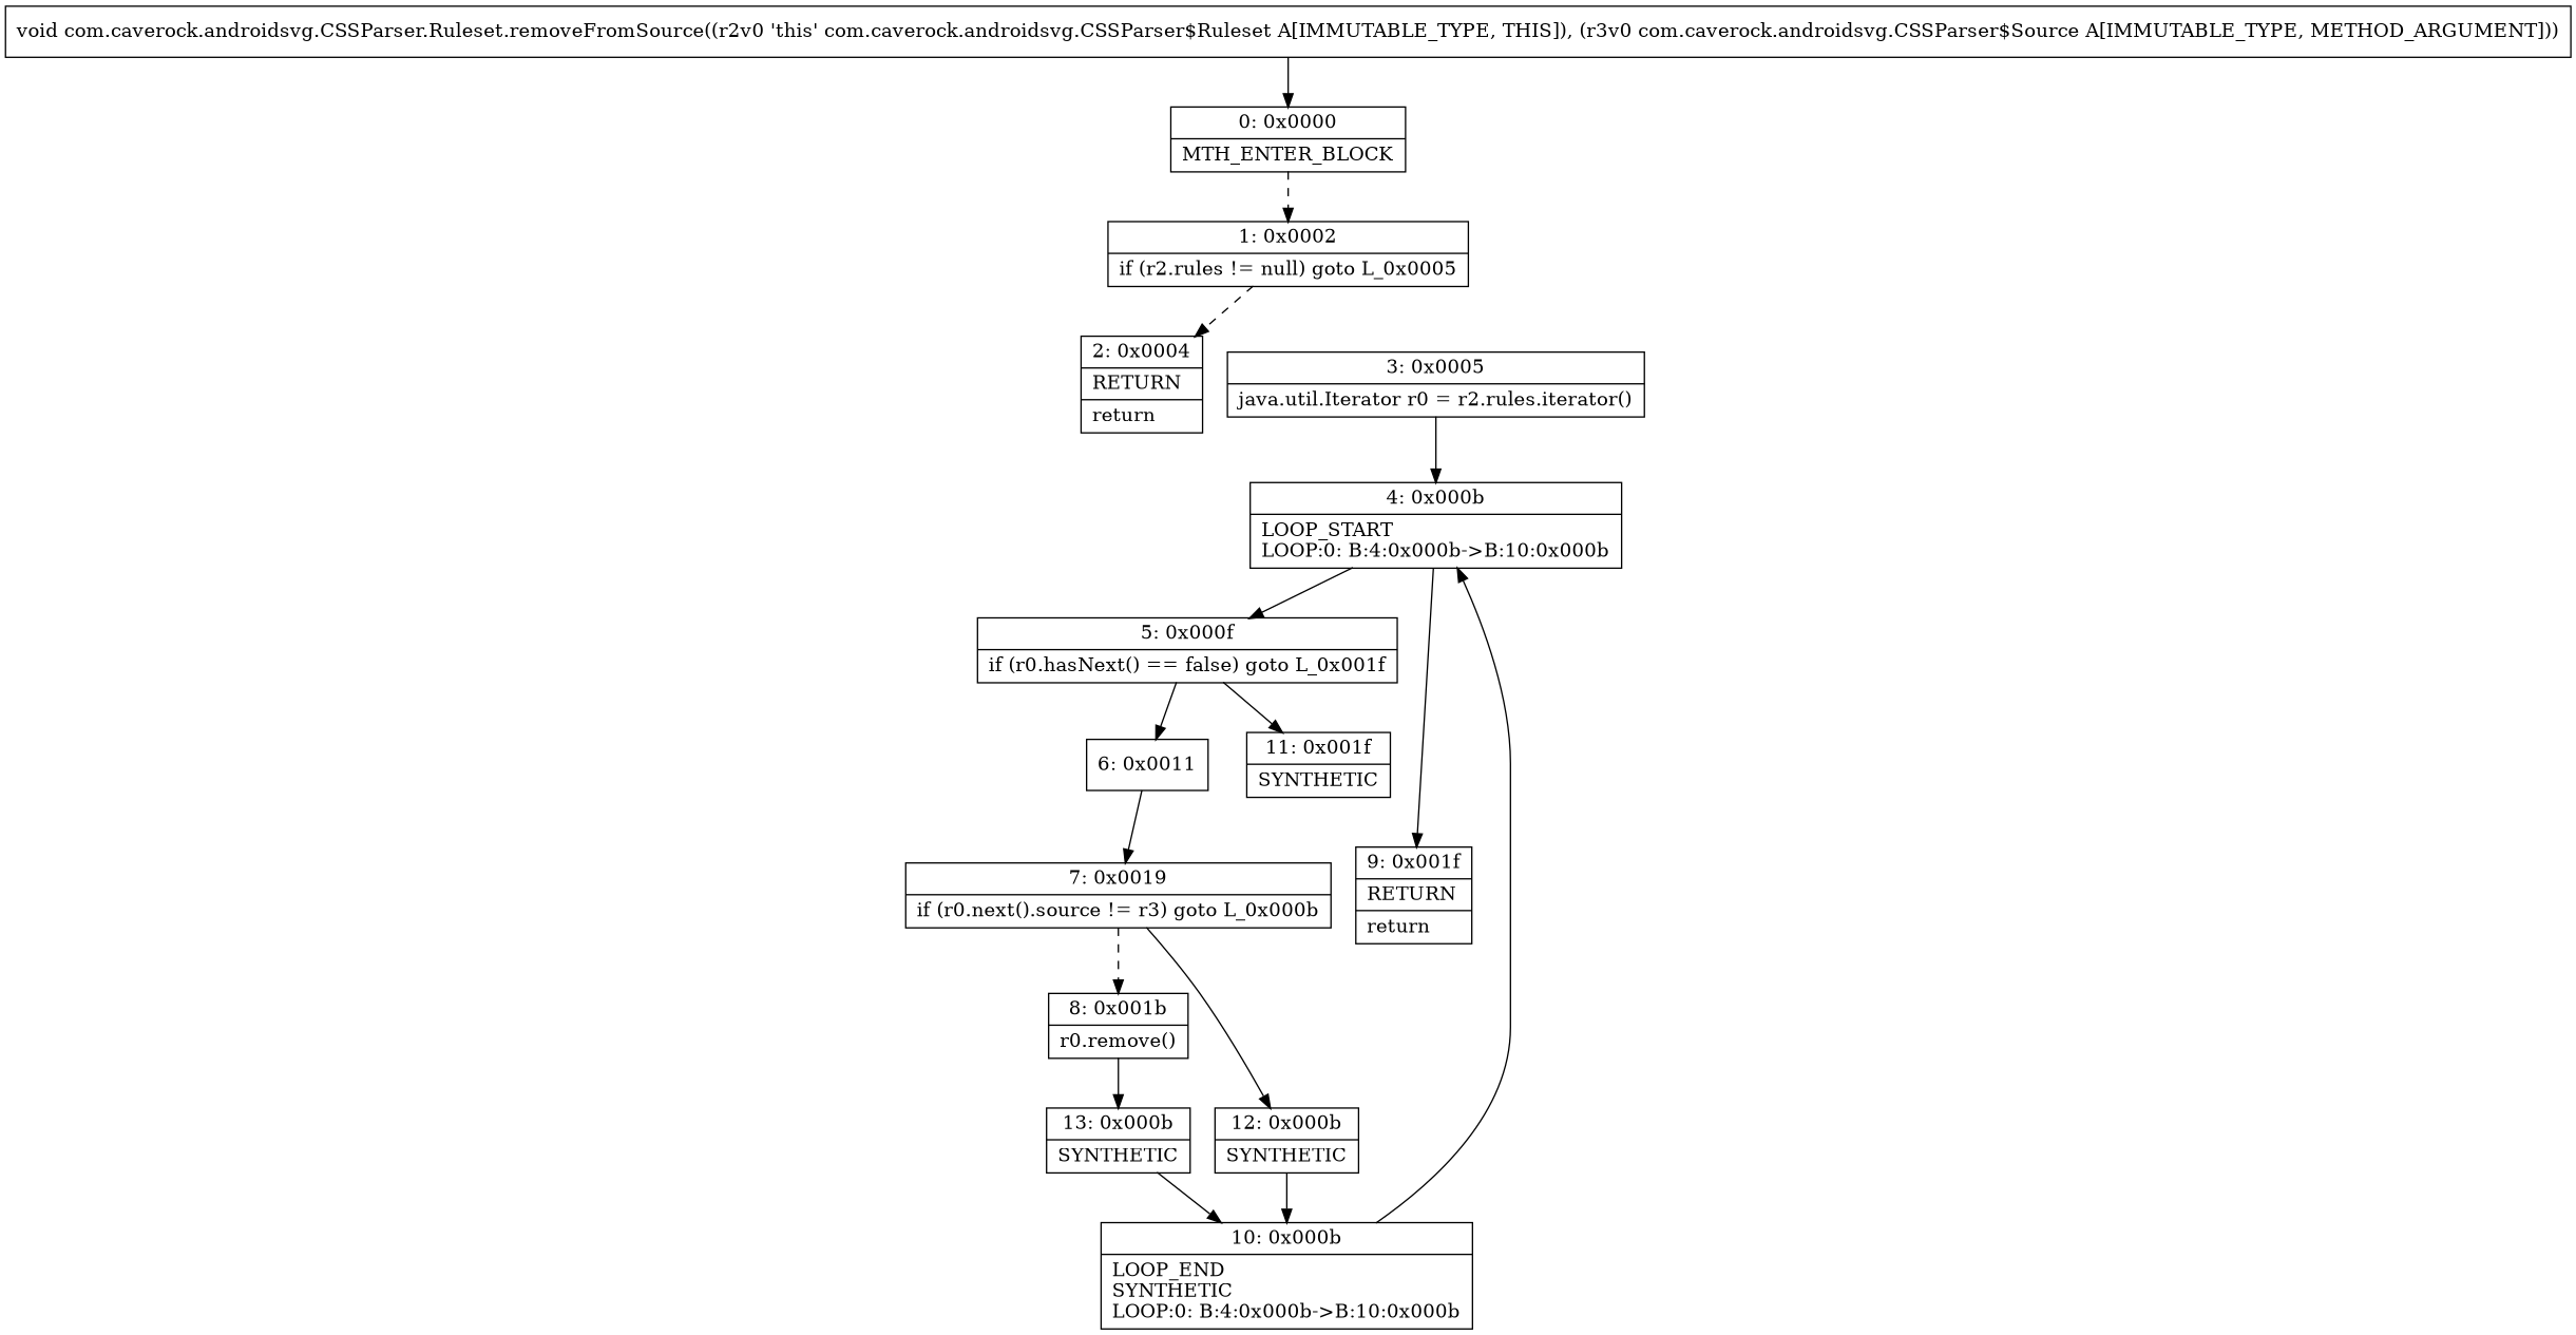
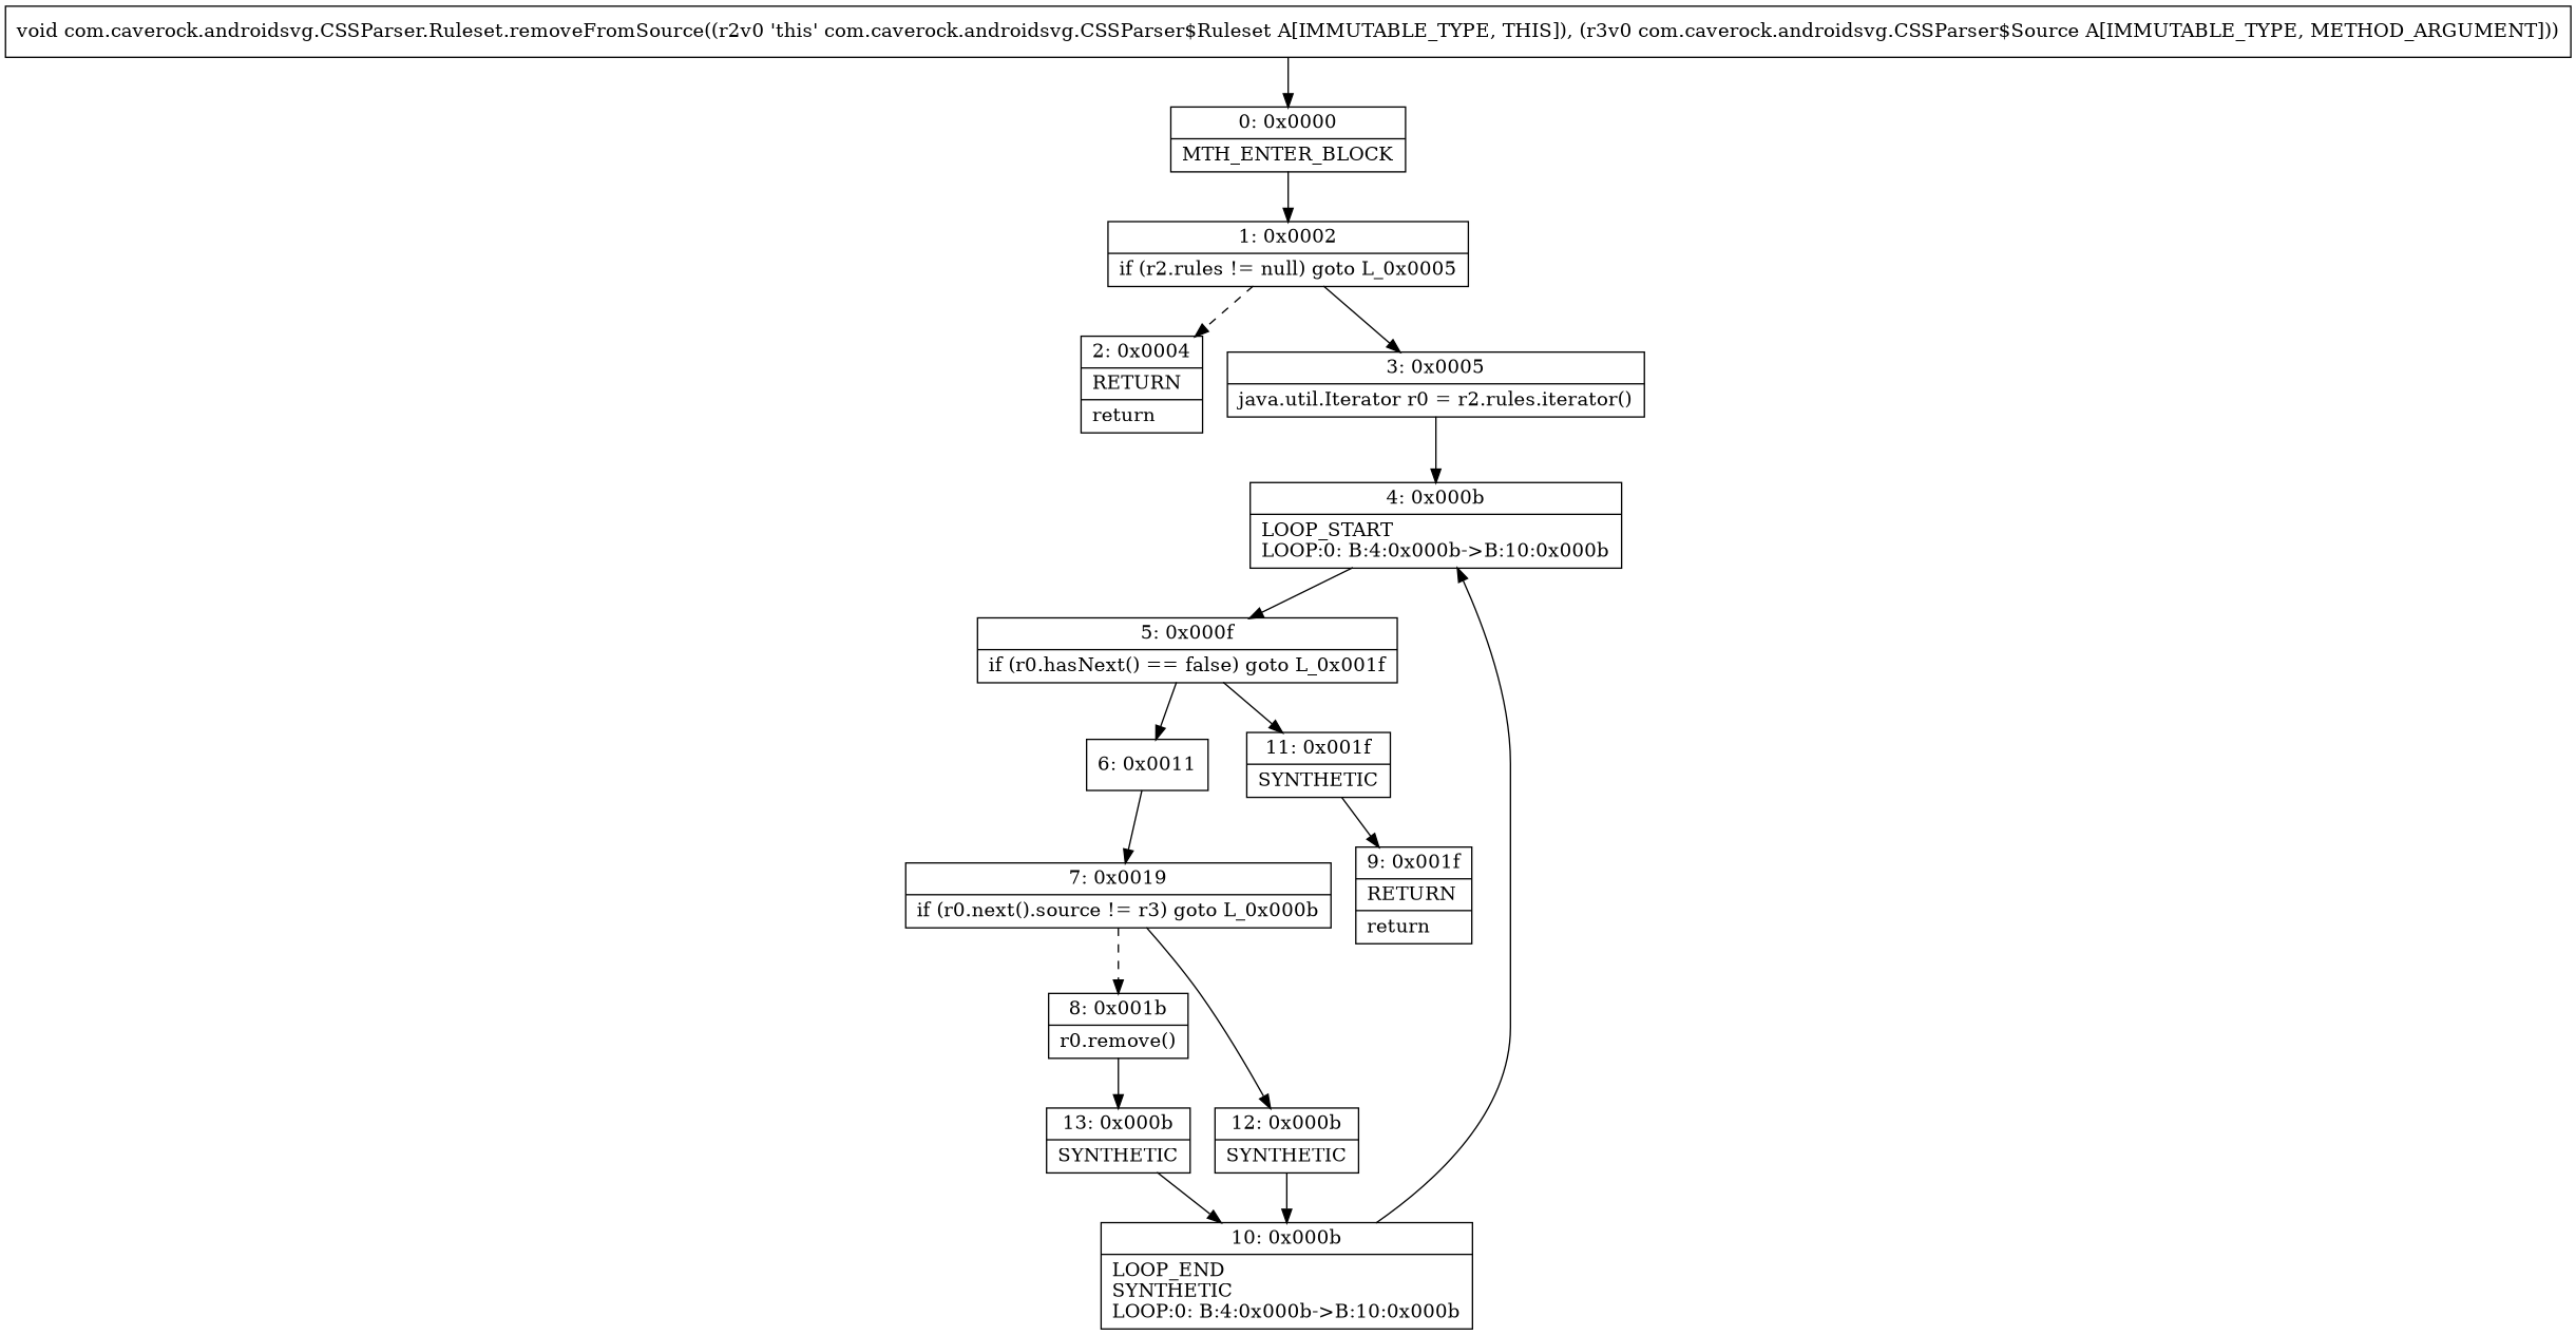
  digraph {
    node [shape=record]
    n1 [label="{0\:\ 0x0000|MTH_ENTER_BLOCK\l}"]
    n2 [label="{1\:\ 0x0002|if (r2.rules != null) goto L_0x0005\l}"]
    n3 [label="{2\:\ 0x0004|RETURN\l|return\l}"]
    n4 [label="{3\:\ 0x0005|java.util.Iterator r0 = r2.rules.iterator()\l}"]
    n5 [label="{4\:\ 0x000b|LOOP_START\lLOOP:0: B:4:0x000b\-\>B:10:0x000b\l}"]
    n6 [label="{5\:\ 0x000f|if (r0.hasNext() == false) goto L_0x001f\l}"]
    n7 [label="{6\:\ 0x0011}"]
    n8 [label="{11\:\ 0x001f|SYNTHETIC\l}"]
    n9 [label="{7\:\ 0x0019|if (r0.next().source != r3) goto L_0x000b\l}"]
    n10 [label="{9\:\ 0x001f|RETURN\l|return\l}"]
    n11 [label="{8\:\ 0x001b|r0.remove()\l}"]
    n12 [label="{12\:\ 0x000b|SYNTHETIC\l}"]
    n13 [label="{13\:\ 0x000b|SYNTHETIC\l}"]
    n14 [label="{10\:\ 0x000b|LOOP_END\lSYNTHETIC\lLOOP:0: B:4:0x000b\-\>B:10:0x000b\l}"]
    n15 [label="{void com.caverock.androidsvg.CSSParser.Ruleset.removeFromSource((r2v0 'this' com.caverock.androidsvg.CSSParser$Ruleset A[IMMUTABLE_TYPE, THIS]), (r3v0 com.caverock.androidsvg.CSSParser$Source A[IMMUTABLE_TYPE, METHOD_ARGUMENT])) }"]
-   n1 -> n2 [style=dashed]
+   n1 -> n2
    n2 -> n3 [style=dashed]
+   n2 -> n4
    n4 -> n5
    n5 -> n6
    n6 -> n7 [style=solid]
    n6 -> n8
    n7 -> n9
-   n5 -> n10
+   n8 -> n10
    n9 -> n11 [style=dashed]
    n9 -> n12
    n11 -> n13
    n12 -> n14
    n13 -> n14
    n14 -> n5
    n15 -> n1
  }
